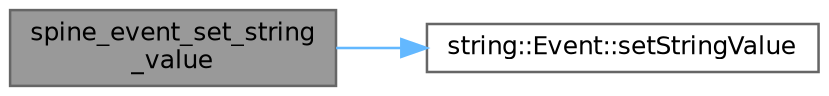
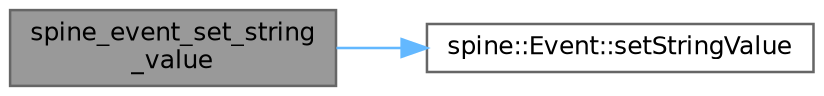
  digraph {
    rankdir=LR
    node [fontname=Helvetica fontsize=10 shape=box style=filled]
    n1 [color=gray40 fillcolor=grey60 fontcolor=black height=0.2 label="spine_event_set_string\l_value" width=0.4]
-   n2 [color=grey40 fillcolor=white height=0.2 label="string::Event::setStringValue" width=0.4]
+   n2 [color=grey40 fillcolor=white height=0.2 label="spine::Event::setStringValue" width=0.4]
    n1 -> n2 [color=steelblue1 fontname=Helvetica fontsize=10 labelfontname=Helvetica labelfontsize=10 style=solid]
  }
